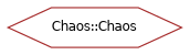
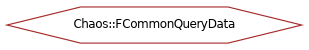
  digraph {
    rankdir=LR
-   n1 [color=brown fillcolor=white fontname=Helvetica fontsize=10 height=0.2 label="Chaos::Chaos" shape=hexagon style=filled width=0.4]
+   n1 [color=brown fillcolor=white fontname=Helvetica fontsize=10 height=0.2 label="Chaos::FCommonQueryData" shape=hexagon style=filled width=0.4]
  }
